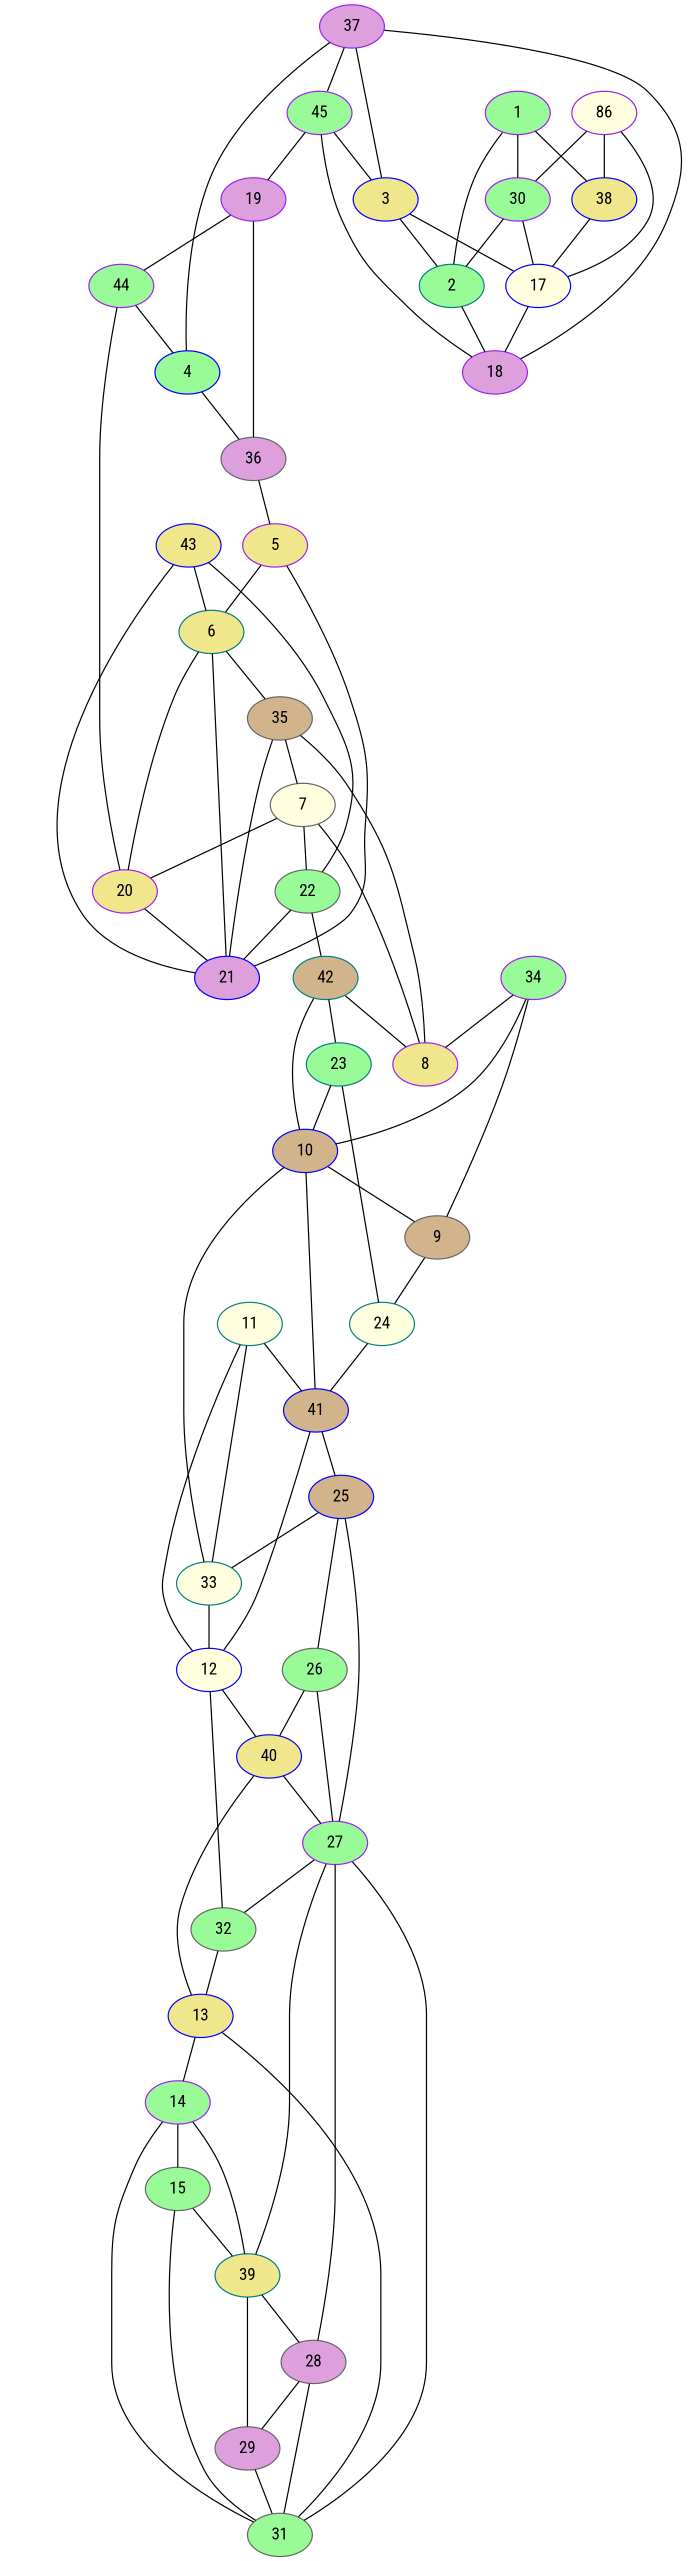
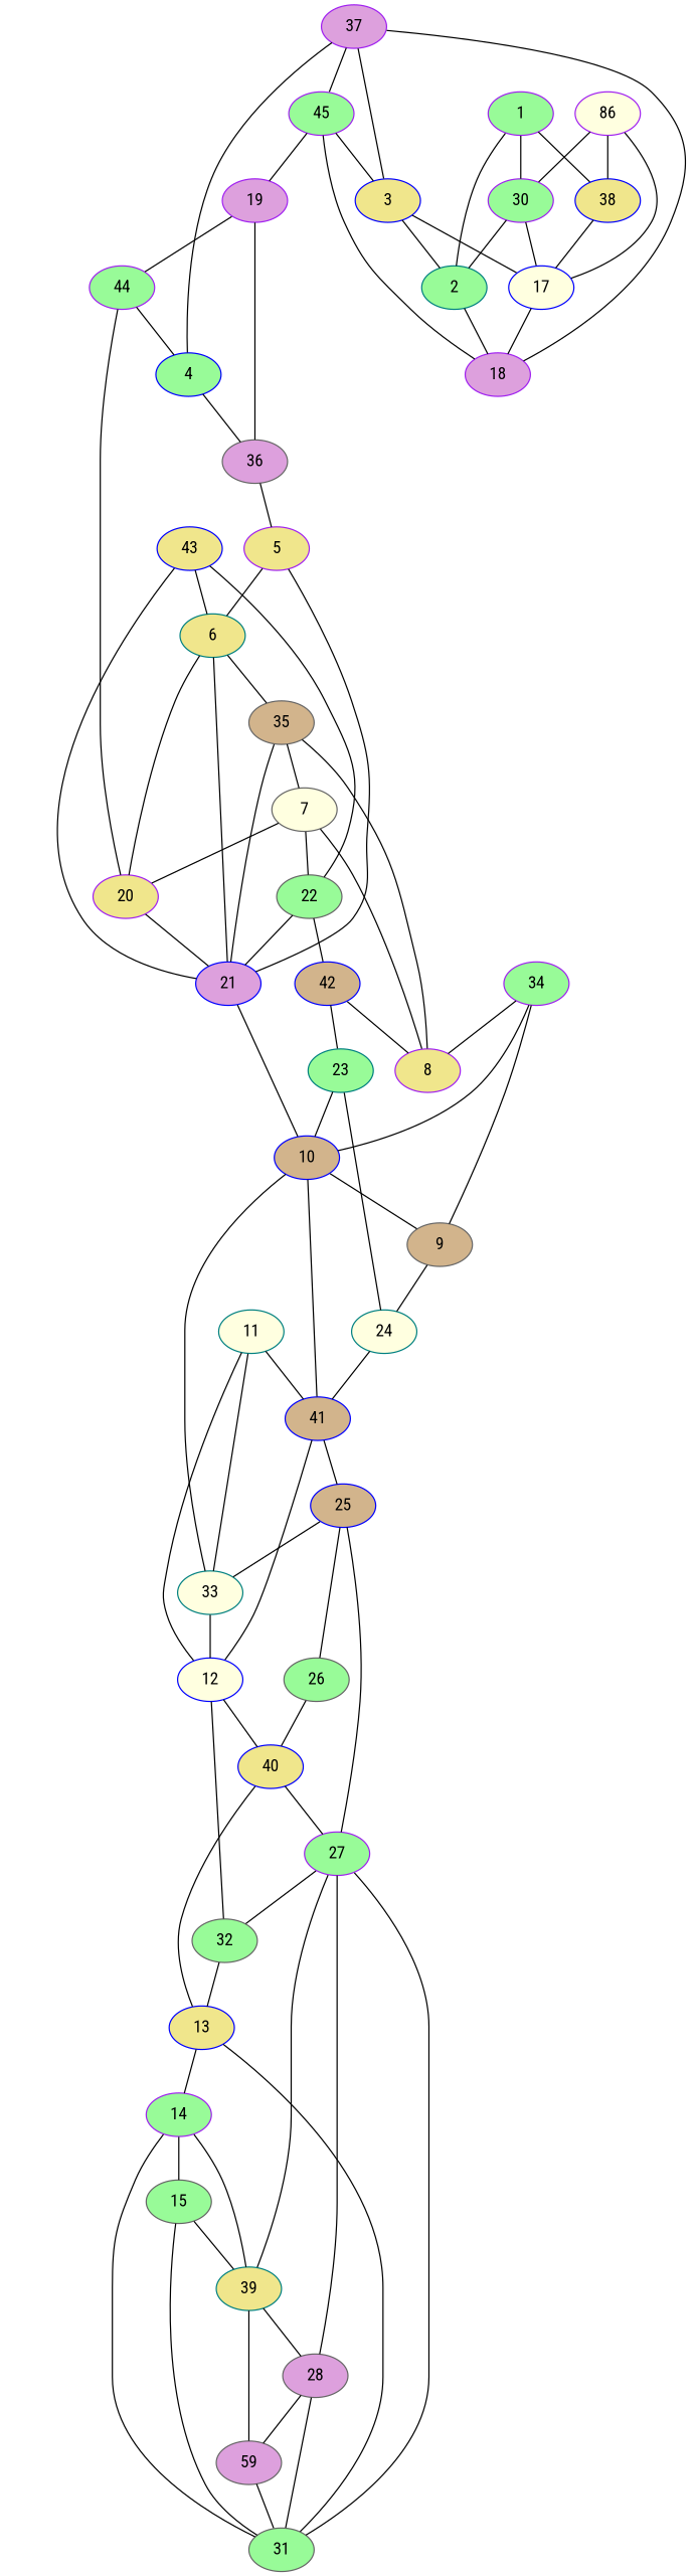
  graph {
    fontname="Roboto Condensed"
    node [aaLength=4 color=purple fillcolor=palegreen fontname="Roboto Condensed" sequence=SDF style=filled type=0]
    edge [distance0=2.0 fontname="Roboto Condensed" frequency=1 type0=2]
    2 [aaLength=3 color=teal]
    1 [sequence=SMLS]
    30 [sequence=AKIA type=1]
    38 [color=blue fillcolor=khaki sequence=AKIA type=1]
    18 [aaLength=12 fillcolor=plum sequence=ANLAAEADRMVR]
    17 [aaLength=3 color=blue fillcolor=lightyellow]
    3 [aaLength=12 color=blue fillcolor=khaki sequence=ANLAAEADRMVR]
    4 [aaLength=10 color=blue sequence=IGAPVIQSLR]
    36 [aaLength=7 color=gray40 fillcolor=plum sequence=AYLDCHL type=1]
    5 [fillcolor=khaki sequence=TNPS]
    6 [aaLength=9 color=teal fillcolor=khaki sequence=DYVEPLAKA]
    35 [aaLength=5 color=gray40 fillcolor=tan sequence=SGFTF type=1]
    7 [aaLength=3 color=gray40 fillcolor=lightyellow sequence=IEV]
    21 [aaLength=9 color=blue fillcolor=plum sequence=DYVEPLAKA]
    20 [fillcolor=khaki sequence=TNPS]
    22 [aaLength=12 color=gray40 sequence=DNWQELIQSIKA]
-   42 [aaLength=6 color=teal fillcolor=tan sequence=MRPGVS type=1]
+   42 [aaLength=6 color=blue fillcolor=tan sequence=MRPGVS type=1]
    8 [aaLength=12 fillcolor=khaki sequence=DNWQELIQSIKA]
    10 [aaLength=7 color=blue fillcolor=tan sequence=EVFPLVE]
    23 [color=teal sequence=TPVE]
    9 [color=gray40 fillcolor=tan sequence=TPVE]
    24 [aaLength=7 color=teal fillcolor=lightyellow sequence=EVFPLVE]
    41 [aaLength=5 color=blue fillcolor=tan sequence=ELVLV type=1]
    12 [aaLength=12 color=blue fillcolor=lightyellow sequence=EMMEKVRALRKK]
    25 [aaLength=3 color=blue fillcolor=tan sequence=FMP]
    11 [aaLength=3 color=teal fillcolor=lightyellow sequence=FMP]
    33 [aaLength=5 color=teal fillcolor=lightyellow sequence=ELVLV type=1]
    32 [aaLength=5 color=gray40 sequence=LDIEV type=1]
    40 [aaLength=5 color=blue fillcolor=khaki sequence=LDIEV type=1]
    13 [aaLength=9 color=blue fillcolor=khaki sequence=STIDVAASA]
    27 [aaLength=9 sequence=STIDVAASA]
    26 [aaLength=12 color=gray40 sequence=EMMEKVRALRKK]
    14 [aaLength=6 sequence=AGSSIF]
    31 [color=gray40 sequence=NCIV type=1]
    39 [color=teal fillcolor=khaki sequence=NCIV type=1]
    28 [aaLength=6 color=gray40 fillcolor=plum sequence=AGSSIF]
    15 [aaLength=16 color=gray40 sequence=AEPGEVISALRKSVEG]
-   29 [aaLength=16 color=gray40 fillcolor=plum sequence=AEPGEVISALRKSVEG]
+   29 [aaLength=16 color=gray40 fillcolor=plum sequence=AEPGEVISALRKSVEG label=59]
    n39 [fillcolor=lightyellow label=86 sequence=SMLS]
    19 [aaLength=10 fillcolor=plum sequence=IGAPVIQSLR]
    44 [aaLength=7 sequence=AYLDCHL type=1]
    34 [aaLength=6 sequence=MRPGVS type=1]
    37 [aaLength=7 fillcolor=plum sequence=DWLHMDI type=1]
    45 [aaLength=7 sequence=DWLHMDI type=1]
    43 [aaLength=5 color=blue fillcolor=khaki sequence=SGFTF type=1]
    2 -- 18 [distance0=6.173899]
    1 -- 2 [distance0=5.786296 type0=1]
    1 -- 30 [distance0=9.991699]
    1 -- 38 [distance0=9.991699 type0=3]
    30 -- 2 [distance0=5.0 type0=4]
    30 -- 17 [distance0=9.885708]
    38 -- 17 [distance0=9.885708]
    17 -- 18 [distance0=5.102678 distance1=0.0 frequency=2 type0=1 type1=5]
    3 -- 2 [distance0=7.945585]
    3 -- 17 [distance0=9.254684 type0=3]
    4 -- 36 [distance0=15.52457 distance1=4.0 frequency=2 type1=4]
    36 -- 5 [type0=4]
    5 -- 6 [distance0=10.52874 distance1=0.0 frequency=2 type0=1 type1=5]
    6 -- 35 [distance0=16.89542 distance1=2.0 frequency=2 type1=4]
    35 -- 7 [distance0=1.0 type0=4]
    35 -- 21 [distance0=19.91651 type0=3]
    7 -- 20 [distance0=21.83487 type0=3]
    7 -- 22 [distance0=11.26625 type0=1]
    21 -- 5 [distance0=16.31618]
    21 -- 6 [distance0=19.67225 type0=3]
    20 -- 6 [distance0=20.46659 type0=3]
    20 -- 21 [distance0=10.96757 distance1=0.0 frequency=2 type0=1 type1=5]
    22 -- 21 [distance0=24.57739 type0=3]
    22 -- 42 [type0=4]
    42 -- 8 [distance0=22.33334 type0=3]
-   42 -- 10 [distance0=22.28759]
+   21 -- 10 [distance0=22.28759]
    42 -- 23 [distance0=4.0 type0=4]
    8 -- 35 [distance0=20.58587 type0=3]
    8 -- 7 [distance0=12.60699 type0=1]
    10 -- 9 [distance0=11.8007 type0=1]
    23 -- 10 [distance0=13.29221]
    23 -- 24 [distance0=11.94184 distance1=0.0 frequency=2 type0=1 type1=5]
    9 -- 24 [distance0=11.69162 type0=1]
    24 -- 41 [distance0=5.0 type0=4]
    41 -- 10 [distance0=21.08879]
    41 -- 12 [distance0=24.68294 type0=3]
    41 -- 25 [distance0=11.0 type0=4]
    12 -- 32 [distance0=21.75426 distance1=3.0 frequency=2 type1=4]
    12 -- 40 [distance0=21.75426 type0=3]
    25 -- 33 [distance0=31.6799 type0=3]
    25 -- 27 [distance0=29.72699]
    25 -- 26 [distance0=9.134192 distance1=0.0 frequency=2 type0=1 type1=5]
    11 -- 41 [distance0=27.74039 type0=3]
    11 -- 12 [distance0=8.262402 distance1=0.0 frequency=2 type0=1 type1=5]
    11 -- 33 [distance0=27.74039]
    33 -- 10 [distance0=21.08879]
    33 -- 12 [distance0=24.68294 type0=3]
    32 -- 13 [distance0=19.26549 distance1=6.0 frequency=2 type1=4]
    40 -- 13 [distance0=19.26549]
    40 -- 27 [distance0=6.0 type0=4]
    13 -- 14 [distance0=15.95553 type0=1]
    13 -- 31 [distance0=19.26549 distance1=2.0 frequency=2 type1=4]
    27 -- 32 [distance0=23.55999 type0=3]
    27 -- 31 [distance0=23.55999]
    27 -- 39 [type0=4]
    27 -- 28 [distance0=18.51579 type0=1]
    26 -- 40 [distance0=3.0 type0=4]
-   26 -- 27 [distance0=27.33356 type0=3]
    14 -- 31 [distance0=16.77038 type0=3]
    14 -- 15 [distance0=10.57993 distance1=2.0 frequency=2 type0=1 type1=4]
    39 -- 14 [distance0=16.77038 type0=3]
    39 -- 28 [distance0=16.19408 distance1=0.0 frequency=2 type1=5]
    28 -- 31 [distance0=16.19408]
    28 -- 29 [distance0=8.472019 distance1=2.0 frequency=2 type0=1 type1=4]
    15 -- 31 [distance0=20.747]
    15 -- 39 [distance0=20.747 type0=3]
    29 -- 31 [distance0=18.09296]
    29 -- 39 [distance0=18.09296 type0=3]
    n39 -- 30 [distance0=11.23558]
    n39 -- 38 [distance0=11.23558 type0=3]
    n39 -- 17 [distance0=7.586059 distance1=0.0 frequency=2 type0=1 type1=5]
    19 -- 36 [distance0=16.88528]
    19 -- 44 [distance0=16.88528 distance1=4.0 frequency=2 type0=3 type1=4]
    44 -- 4 [distance0=15.52457]
    44 -- 20 [type0=4]
    34 -- 8 [distance0=22.33334 type0=3]
    34 -- 10 [distance0=22.28759]
    34 -- 9 [distance0=4.0 type0=4]
    37 -- 18 [distance0=15.01332]
    37 -- 3 [distance0=15.93981 type0=3]
    37 -- 4 [distance0=10.0 type0=4]
    37 -- 45 [distance0=0.0 type0=1]
    45 -- 18 [distance0=15.01332]
    45 -- 3 [distance0=15.93981 type0=3]
    45 -- 19 [distance0=10.0 type0=4]
    43 -- 6 [distance0=16.89542]
    43 -- 21 [distance0=19.91651 type0=3]
    43 -- 22 [distance0=6.0 type0=4]
  }
